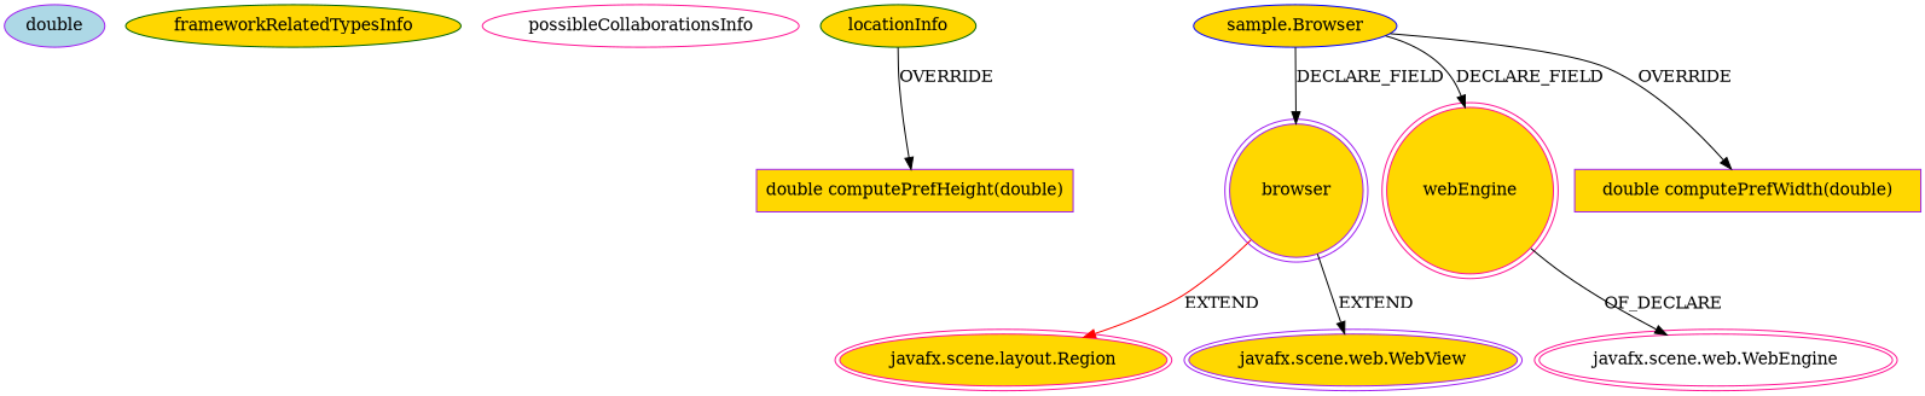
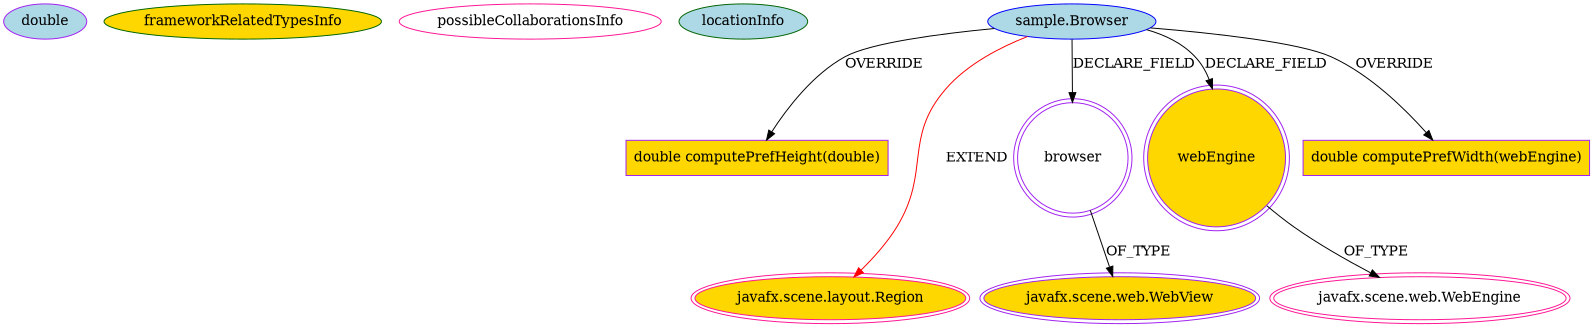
  digraph {
    node [color=purple fillcolor=gold style=filled isFrameworkType=true]
    n1 [category=extension_graph fillcolor=lightblue graphId=2269 isAnonymous=false label=double possibleRelation=false isFrameworkType=""]
    frameworkRelatedTypesInfo [0="javafx.scene.layout.Region" color=darkgreen isFrameworkType=""]
    possibleCollaborationsInfo [color=deeppink fillcolor=white isFrameworkType=""]
-   locationInfo [color=darkgreen contextSignature=Browser filePath="/cassisnaro-AMMM_project/AMMM_project-master/src/sample/WebViewSample.java" graphId=2269 projectName="cassisnaro-AMMM_project" isFrameworkType=""]
-   n5 [color=blue isFrameworkType=false label="sample.Browser" vertexType=ROOT_CLIENT_CLASS_DECLARATION]
+   locationInfo [color=darkgreen contextSignature=Browser filePath="/cassisnaro-AMMM_project/AMMM_project-master/src/sample/WebViewSample.java" fillcolor=lightblue graphId=2269 projectName="cassisnaro-AMMM_project" isFrameworkType=""]
+   n5 [color=blue fillcolor=lightblue isFrameworkType=false label="sample.Browser" vertexType=ROOT_CLIENT_CLASS_DECLARATION]
    n6 [color=deeppink label="javafx.scene.layout.Region" peripheries=2 vertexType=FRAMEWORK_CLASS_TYPE]
-   n7 [label=browser peripheries=2 shape=circle vertexType=FIELD_DECLARATION]
-   n8 [color=deeppink label=webEngine peripheries=2 shape=circle vertexType=FIELD_DECLARATION]
-   n9 [isFrameworkType=false label="double computePrefWidth(double)" shape=box vertexType=OVERRIDING_METHOD_DECLARATION]
+   n7 [fillcolor=white label=browser peripheries=2 shape=circle vertexType=FIELD_DECLARATION]
+   n8 [label=webEngine peripheries=2 shape=circle vertexType=FIELD_DECLARATION]
+   n9 [isFrameworkType=false label="double computePrefWidth(webEngine)" shape=box vertexType=OVERRIDING_METHOD_DECLARATION]
    n10 [isFrameworkType=false label="double computePrefHeight(double)" shape=box vertexType=OVERRIDING_METHOD_DECLARATION]
    n11 [label="javafx.scene.web.WebView" peripheries=2 vertexType=FRAMEWORK_CLASS_TYPE]
    n12 [color=deeppink fillcolor=white label="javafx.scene.web.WebEngine" peripheries=2 vertexType=FRAMEWORK_CLASS_TYPE]
-   n7 -> n6 [color=red label=EXTEND]
+   n5 -> n6 [color=red label=EXTEND]
    n5 -> n7 [label=DECLARE_FIELD]
    n5 -> n8 [label=DECLARE_FIELD]
    n5 -> n9 [label=OVERRIDE]
-   locationInfo -> n10 [label=OVERRIDE]
-   n7 -> n11 [label=EXTEND]
-   n8 -> n12 [label=OF_DECLARE]
+   n5 -> n10 [label=OVERRIDE]
+   n7 -> n11 [label=OF_TYPE]
+   n8 -> n12 [label=OF_TYPE]
  }
